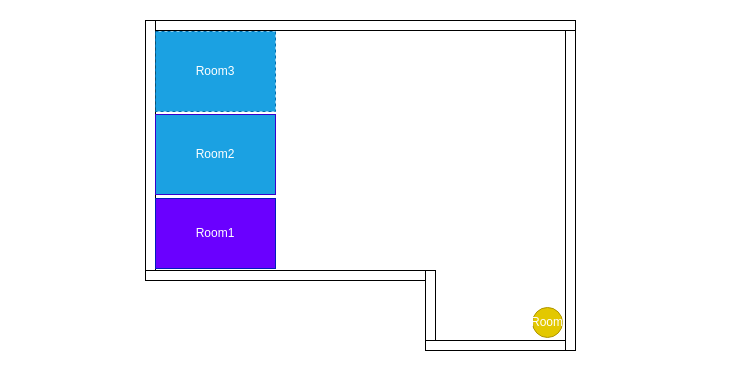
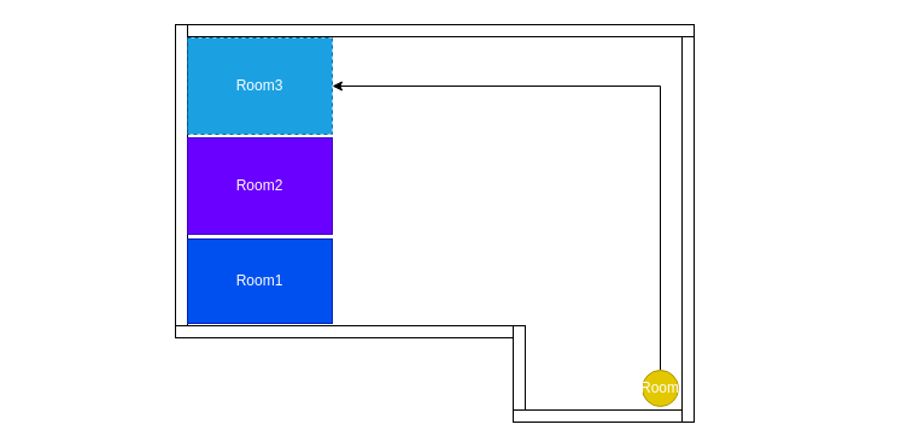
  <mxCell id="0" />
  <mxCell id="1" parent="0" />
  <mxCell id="2" value="" style="rounded=0;whiteSpace=wrap;html=1;" parent="1" vertex="1"><mxGeometry x="145" y="20" width="430" height="10" as="geometry" /></mxCell>
  <mxCell id="3" value="" style="rounded=0;whiteSpace=wrap;html=1;rotation=90;" parent="1" vertex="1"><mxGeometry x="20" y="145" width="260" height="10" as="geometry" /></mxCell>
  <mxCell id="4" value="" style="rounded=0;whiteSpace=wrap;html=1;" parent="1" vertex="1"><mxGeometry x="145" y="270" width="290" height="10" as="geometry" /></mxCell>
- <mxCell id="5" value="Room1" style="rounded=0;whiteSpace=wrap;html=1;fillColor=#6a00ff;strokeColor=#001DBC;fontColor=#ffffff;" parent="1" vertex="1"><mxGeometry x="155" y="198" width="120" height="70" as="geometry" /></mxCell>
- <mxCell id="6" value="Room2" style="rounded=0;whiteSpace=wrap;html=1;fillColor=#1ba1e2;strokeColor=#3700CC;fontColor=#ffffff;" parent="1" vertex="1"><mxGeometry x="155" y="114" width="120" height="80" as="geometry" /></mxCell>
+ <mxCell id="5" value="Room1" style="rounded=0;whiteSpace=wrap;html=1;fillColor=#0050ef;strokeColor=#001DBC;fontColor=#ffffff;" parent="1" vertex="1"><mxGeometry x="155" y="198" width="120" height="70" as="geometry" /></mxCell>
+ <mxCell id="6" value="Room2" style="rounded=0;whiteSpace=wrap;html=1;fillColor=#6a00ff;strokeColor=#3700CC;fontColor=#ffffff;" parent="1" vertex="1"><mxGeometry x="155" y="114" width="120" height="80" as="geometry" /></mxCell>
  <mxCell id="7" value="Room3" style="rounded=0;whiteSpace=wrap;html=1;fillColor=#1ba1e2;strokeColor=#006EAF;fontColor=#ffffff;dashed=1;" parent="1" vertex="1"><mxGeometry x="155" y="31" width="120" height="80" as="geometry" /></mxCell>
  <mxCell id="8" value="" style="rounded=0;whiteSpace=wrap;html=1;rotation=90;" parent="1" vertex="1"><mxGeometry x="410" y="185" width="320" height="10" as="geometry" /></mxCell>
  <mxCell id="9" value="" style="rounded=0;whiteSpace=wrap;html=1;rotation=90;" parent="1" vertex="1"><mxGeometry x="390" y="305" width="80" height="10" as="geometry" /></mxCell>
  <mxCell id="10" value="" style="rounded=0;whiteSpace=wrap;html=1;rotation=0;" parent="1" vertex="1"><mxGeometry x="425" y="340" width="140" height="10" as="geometry" /></mxCell>
+ <mxCell id="11" value="" style="edgeStyle=orthogonalEdgeStyle;rounded=0;orthogonalLoop=1;jettySize=auto;html=1;" edge="1" parent="1" source="12" target="7"><mxGeometry relative="1" as="geometry"><mxPoint x="545" y="180" as="targetPoint" /><Array as="points"><mxPoint x="547" y="71" /></Array></mxGeometry></mxCell>
  <mxCell id="12" value="Room" style="ellipse;whiteSpace=wrap;html=1;aspect=fixed;fillColor=#e3c800;strokeColor=#B09500;fontColor=#ffffff;" parent="1" vertex="1"><mxGeometry x="532" y="307" width="30" height="30" as="geometry" /></mxCell>
